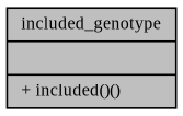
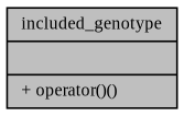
  digraph {
    fontname="Liberation Serif"
-   n1 [color=black fillcolor=grey75 fontcolor=black fontname="Liberation Serif" fontsize=10 height=0.2 label="{included_genotype\n||+ included()()\l}" shape=record style=filled width=0.4]
+   n1 [color=black fillcolor=grey75 fontcolor=black fontname="Liberation Serif" fontsize=10 height=0.2 label="{included_genotype\n||+ operator()()\l}" shape=record style=filled width=0.4]
  }
